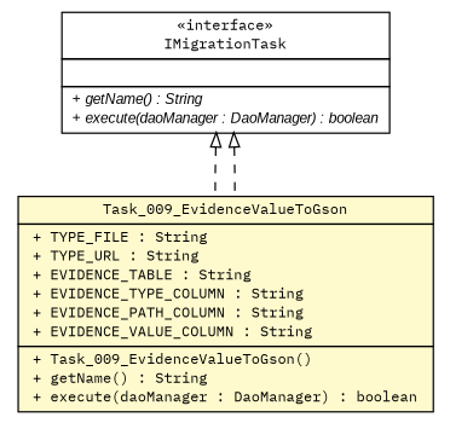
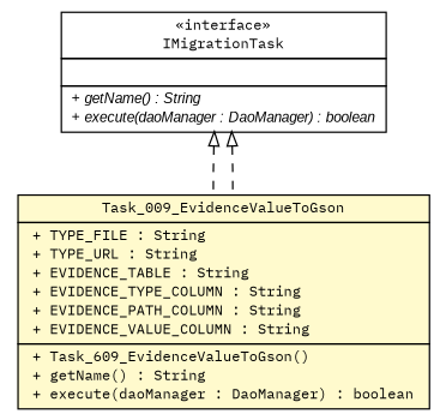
  digraph {
    nodesep=0.25
    ranksep=0.5
    fontname="IBM Plex Mono"
    node [fontcolor=black fontname="IBM Plex Mono" fontsize=10.0 shape=plaintext]
    edge [arrowtail=empty dir=back fontname="IBM Plex Mono" fontsize=10 headport=p labelfontname=arial labelfontsize=10 style=dashed tailport=p]
    n1 [label=<<table title="gov.sandia.cf.dao.migration.IMigrationTask" border="0" cellborder="1" cellspacing="0" cellpadding="2" port="p" href="../IMigrationTask.html"> 		<tr><td><table border="0" cellspacing="0" cellpadding="1"> <tr><td align="center" balign="center"> &#171;interface&#187; </td></tr> <tr><td align="center" balign="center"> IMigrationTask </td></tr> 		</table></td></tr> 		<tr><td><table border="0" cellspacing="0" cellpadding="1"> <tr><td align="left" balign="left">  </td></tr> 		</table></td></tr> 		<tr><td><table border="0" cellspacing="0" cellpadding="1"> <tr><td align="left" balign="left"><font face="arial italic" point-size="10.0"> + getName() : String </font></td></tr> <tr><td align="left" balign="left"><font face="arial italic" point-size="10.0"> + execute(daoManager : DaoManager) : boolean </font></td></tr> 		</table></td></tr> 		</table>>]
-   n2 [label=<<table title="gov.sandia.cf.dao.migration.tasks.Task_009_EvidenceValueToGson" border="0" cellborder="1" cellspacing="0" cellpadding="2" port="p" bgcolor="lemonChiffon" href="./Task_009_EvidenceValueToGson.html"> 		<tr><td><table border="0" cellspacing="0" cellpadding="1"> <tr><td align="center" balign="center"> Task_009_EvidenceValueToGson </td></tr> 		</table></td></tr> 		<tr><td><table border="0" cellspacing="0" cellpadding="1"> <tr><td align="left" balign="left"> + TYPE_FILE : String </td></tr> <tr><td align="left" balign="left"> + TYPE_URL : String </td></tr> <tr><td align="left" balign="left"> + EVIDENCE_TABLE : String </td></tr> <tr><td align="left" balign="left"> + EVIDENCE_TYPE_COLUMN : String </td></tr> <tr><td align="left" balign="left"> + EVIDENCE_PATH_COLUMN : String </td></tr> <tr><td align="left" balign="left"> + EVIDENCE_VALUE_COLUMN : String </td></tr> 		</table></td></tr> 		<tr><td><table border="0" cellspacing="0" cellpadding="1"> <tr><td align="left" balign="left"> + Task_009_EvidenceValueToGson() </td></tr> <tr><td align="left" balign="left"> + getName() : String </td></tr> <tr><td align="left" balign="left"> + execute(daoManager : DaoManager) : boolean </td></tr> 		</table></td></tr> 		</table>>]
+   n2 [label=<<table title="gov.sandia.cf.dao.migration.tasks.Task_009_EvidenceValueToGson" border="0" cellborder="1" cellspacing="0" cellpadding="2" port="p" bgcolor="lemonChiffon" href="./Task_009_EvidenceValueToGson.html"> 		<tr><td><table border="0" cellspacing="0" cellpadding="1"> <tr><td align="center" balign="center"> Task_009_EvidenceValueToGson </td></tr> 		</table></td></tr> 		<tr><td><table border="0" cellspacing="0" cellpadding="1"> <tr><td align="left" balign="left"> + TYPE_FILE : String </td></tr> <tr><td align="left" balign="left"> + TYPE_URL : String </td></tr> <tr><td align="left" balign="left"> + EVIDENCE_TABLE : String </td></tr> <tr><td align="left" balign="left"> + EVIDENCE_TYPE_COLUMN : String </td></tr> <tr><td align="left" balign="left"> + EVIDENCE_PATH_COLUMN : String </td></tr> <tr><td align="left" balign="left"> + EVIDENCE_VALUE_COLUMN : String </td></tr> 		</table></td></tr> 		<tr><td><table border="0" cellspacing="0" cellpadding="1"> <tr><td align="left" balign="left"> + Task_609_EvidenceValueToGson() </td></tr> <tr><td align="left" balign="left"> + getName() : String </td></tr> <tr><td align="left" balign="left"> + execute(daoManager : DaoManager) : boolean </td></tr> 		</table></td></tr> 		</table>>]
    n1 -> n2
    n1 -> n2
  }
